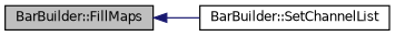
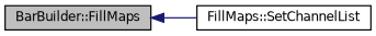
  digraph {
    rankdir=LR
    node [color=black fontname=Helvetica fontsize=10 shape=record style=filled]
    n1 [fillcolor=grey75 fontcolor=black height=0.2 label="BarBuilder::FillMaps" width=0.4]
-   n2 [fillcolor=white height=0.2 label="BarBuilder::SetChannelList" width=0.4]
+   n2 [fillcolor=white height=0.2 label="FillMaps::SetChannelList" width=0.4]
    n1 -> n2 [color=midnightblue dir=back fontname=Helvetica fontsize=10 labelfontname=Helvetica labelfontsize=10 style=solid]
  }
